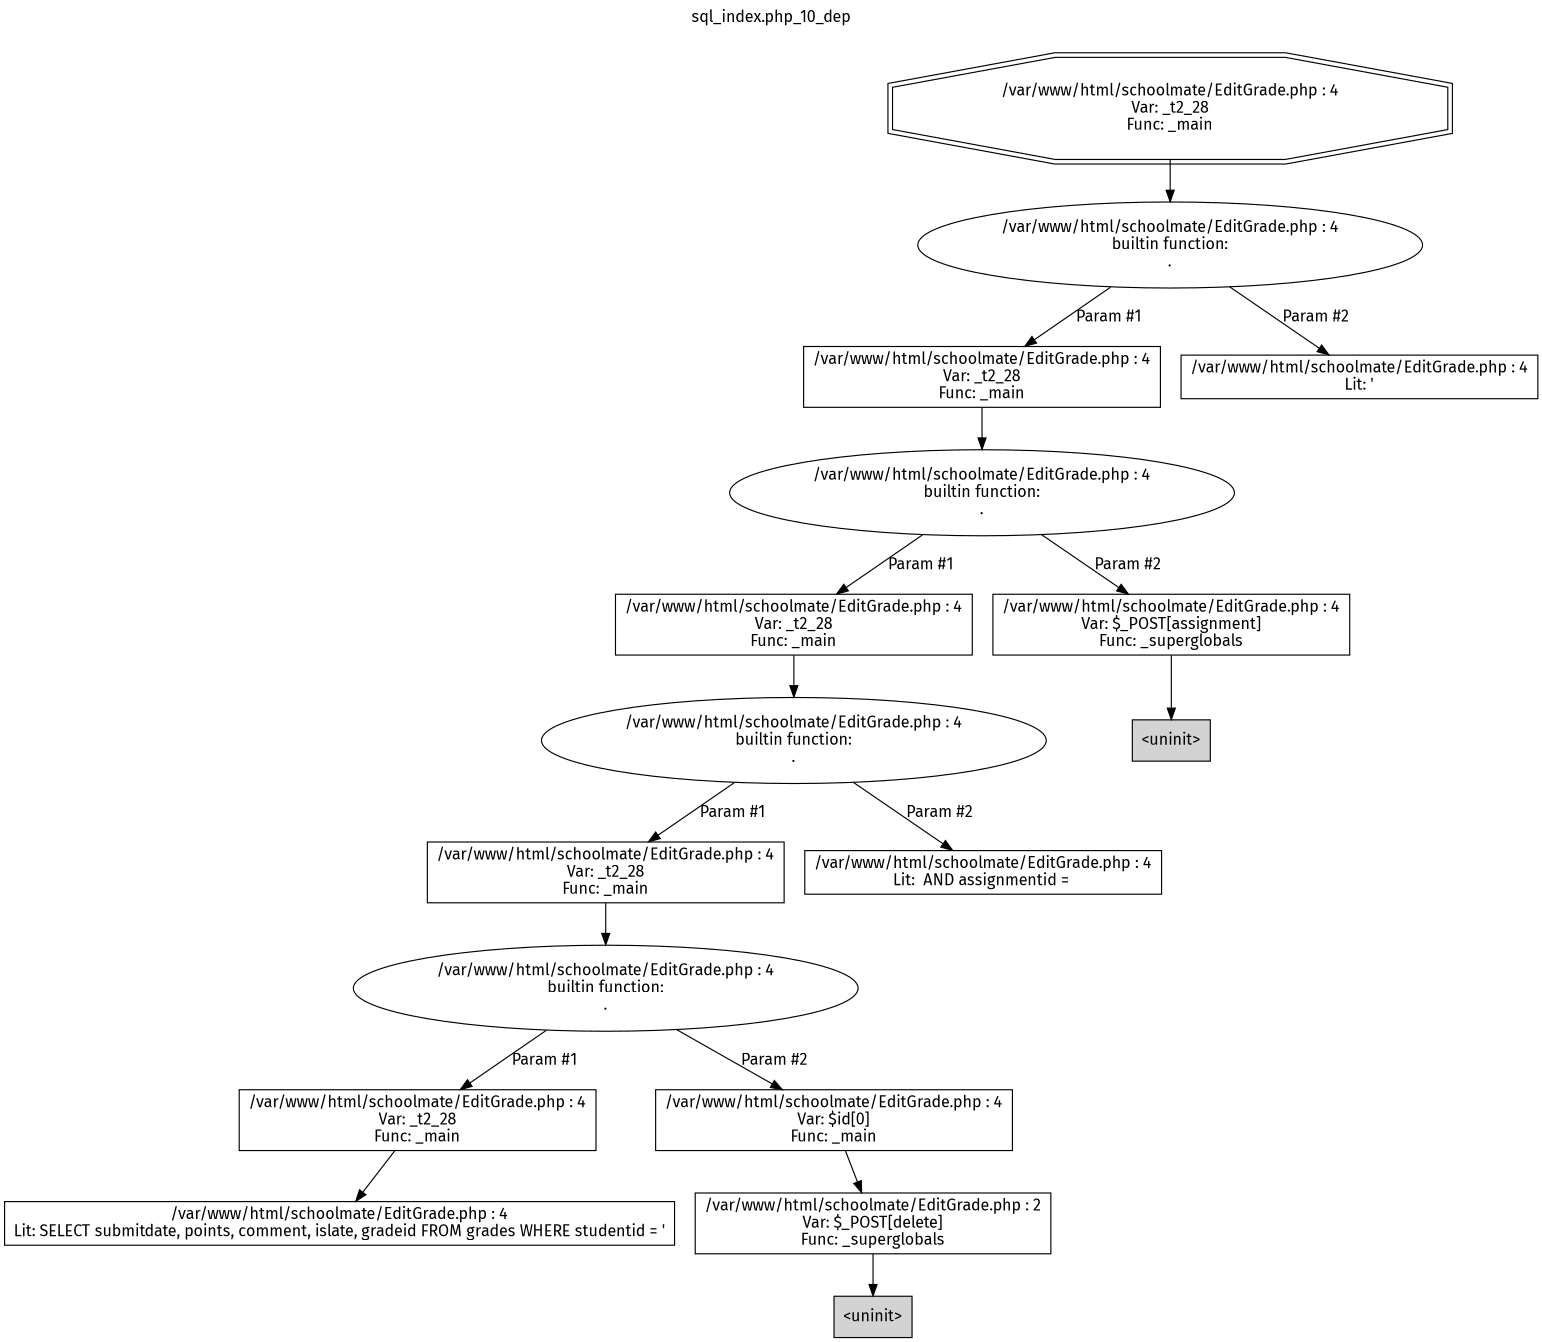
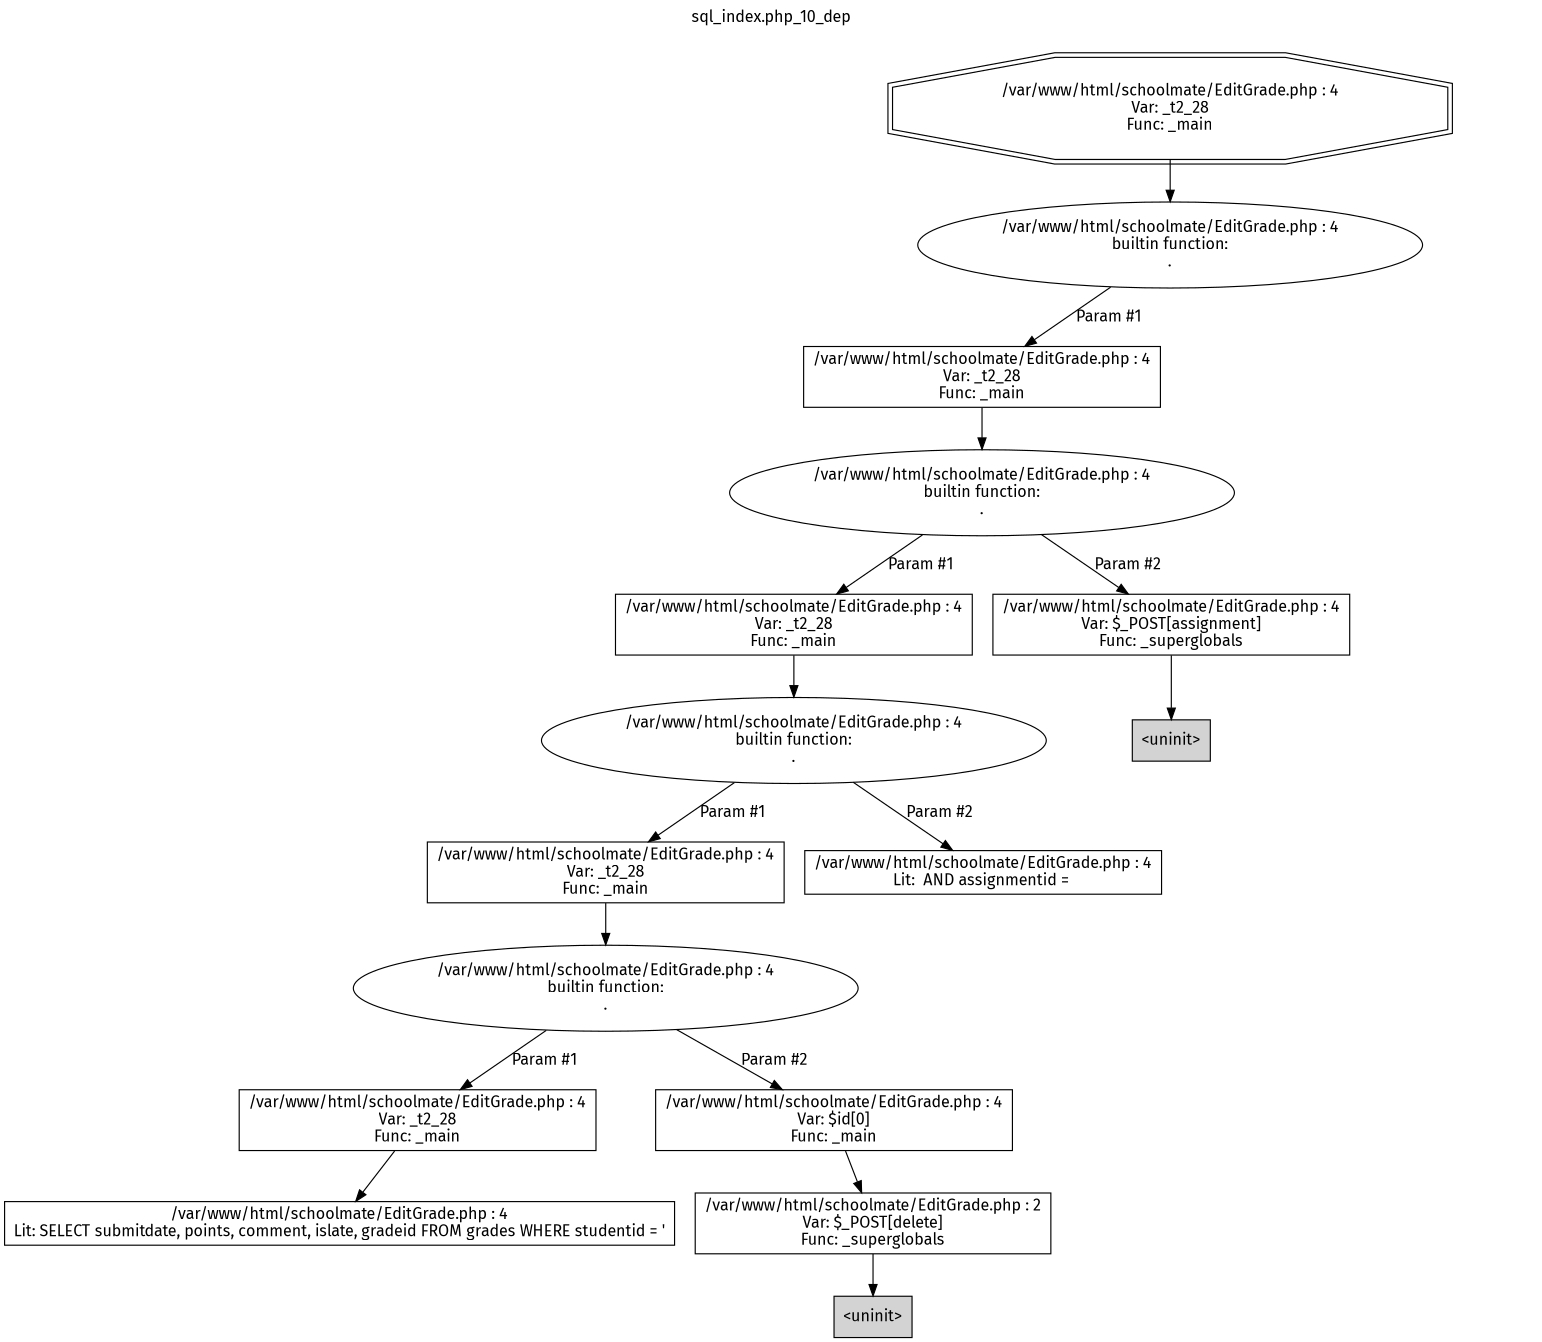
  digraph {
    label="sql_index.php_10_dep"
    labelloc=t
    fontname="Fira Sans"
    node [shape=box fontname="Fira Sans"]
    edge [fontname="Fira Sans"]
    n1 [label="/var/www/html/schoolmate/EditGrade.php : 4\nVar: _t2_28\nFunc: _main\n" shape=doubleoctagon]
    n2 [label="/var/www/html/schoolmate/EditGrade.php : 4\nbuiltin function:\n.\n" shape=ellipse]
    n3 [label="/var/www/html/schoolmate/EditGrade.php : 4\nVar: _t2_28\nFunc: _main\n"]
-   n4 [label="/var/www/html/schoolmate/EditGrade.php : 4\nLit: '\n"]
    n5 [label="/var/www/html/schoolmate/EditGrade.php : 4\nbuiltin function:\n.\n" shape=ellipse]
    n6 [label="/var/www/html/schoolmate/EditGrade.php : 4\nVar: _t2_28\nFunc: _main\n"]
    n7 [label="/var/www/html/schoolmate/EditGrade.php : 4\nVar: $_POST[assignment]\nFunc: _superglobals\n"]
    n8 [label="/var/www/html/schoolmate/EditGrade.php : 4\nbuiltin function:\n.\n" shape=ellipse]
    n9 [label="/var/www/html/schoolmate/EditGrade.php : 4\nVar: _t2_28\nFunc: _main\n"]
    n10 [label="/var/www/html/schoolmate/EditGrade.php : 4\nLit:  AND assignmentid = \n"]
    n11 [label="/var/www/html/schoolmate/EditGrade.php : 4\nbuiltin function:\n.\n" shape=ellipse]
    n12 [label="/var/www/html/schoolmate/EditGrade.php : 4\nVar: _t2_28\nFunc: _main\n"]
    n13 [label="/var/www/html/schoolmate/EditGrade.php : 4\nVar: $id[0]\nFunc: _main\n"]
    n14 [label="/var/www/html/schoolmate/EditGrade.php : 4\nLit: SELECT submitdate, points, comment, islate, gradeid FROM grades WHERE studentid = '\n"]
    n15 [label="/var/www/html/schoolmate/EditGrade.php : 2\nVar: $_POST[delete]\nFunc: _superglobals\n"]
    n16 [label="<uninit>" style=filled]
    n17 [label="<uninit>" style=filled]
    n1 -> n2
    n2 -> n3 [label="Param #1"]
-   n2 -> n4 [label="Param #2"]
    n3 -> n5
    n5 -> n6 [label="Param #1"]
    n5 -> n7 [label="Param #2"]
    n6 -> n8
    n7 -> n17
    n8 -> n9 [label="Param #1"]
    n8 -> n10 [label="Param #2"]
    n9 -> n11
    n11 -> n12 [label="Param #1"]
    n11 -> n13 [label="Param #2"]
    n12 -> n14
    n13 -> n15
    n15 -> n16
  }
